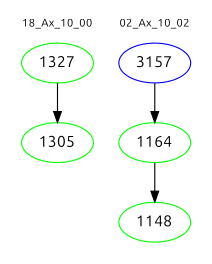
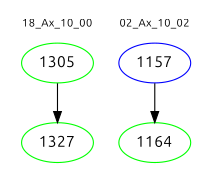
  digraph {
    fontname=Ubuntu
    node [color=green fontname=Ubuntu]
    edge [color=black fontname=Ubuntu]
    n1 [label=1327]
    n2 [label=1305]
    n3 [label=1164]
-   n4 [label=1148]
-   n5 [color=blue label=3157]
+   n5 [color=blue label=1157]
    subgraph cluster_1 {
      color=white
      fontsize=10
      label="18_Ax_10_00"
      n1
      n2
    }
    subgraph cluster_2 {
      color=white
      fontsize=10
      label="02_Ax_10_02"
      n3
-     n4
      n5
    }
-   n1 -> n2
-   n3 -> n4
+   n2 -> n1
    n5 -> n3
  }
